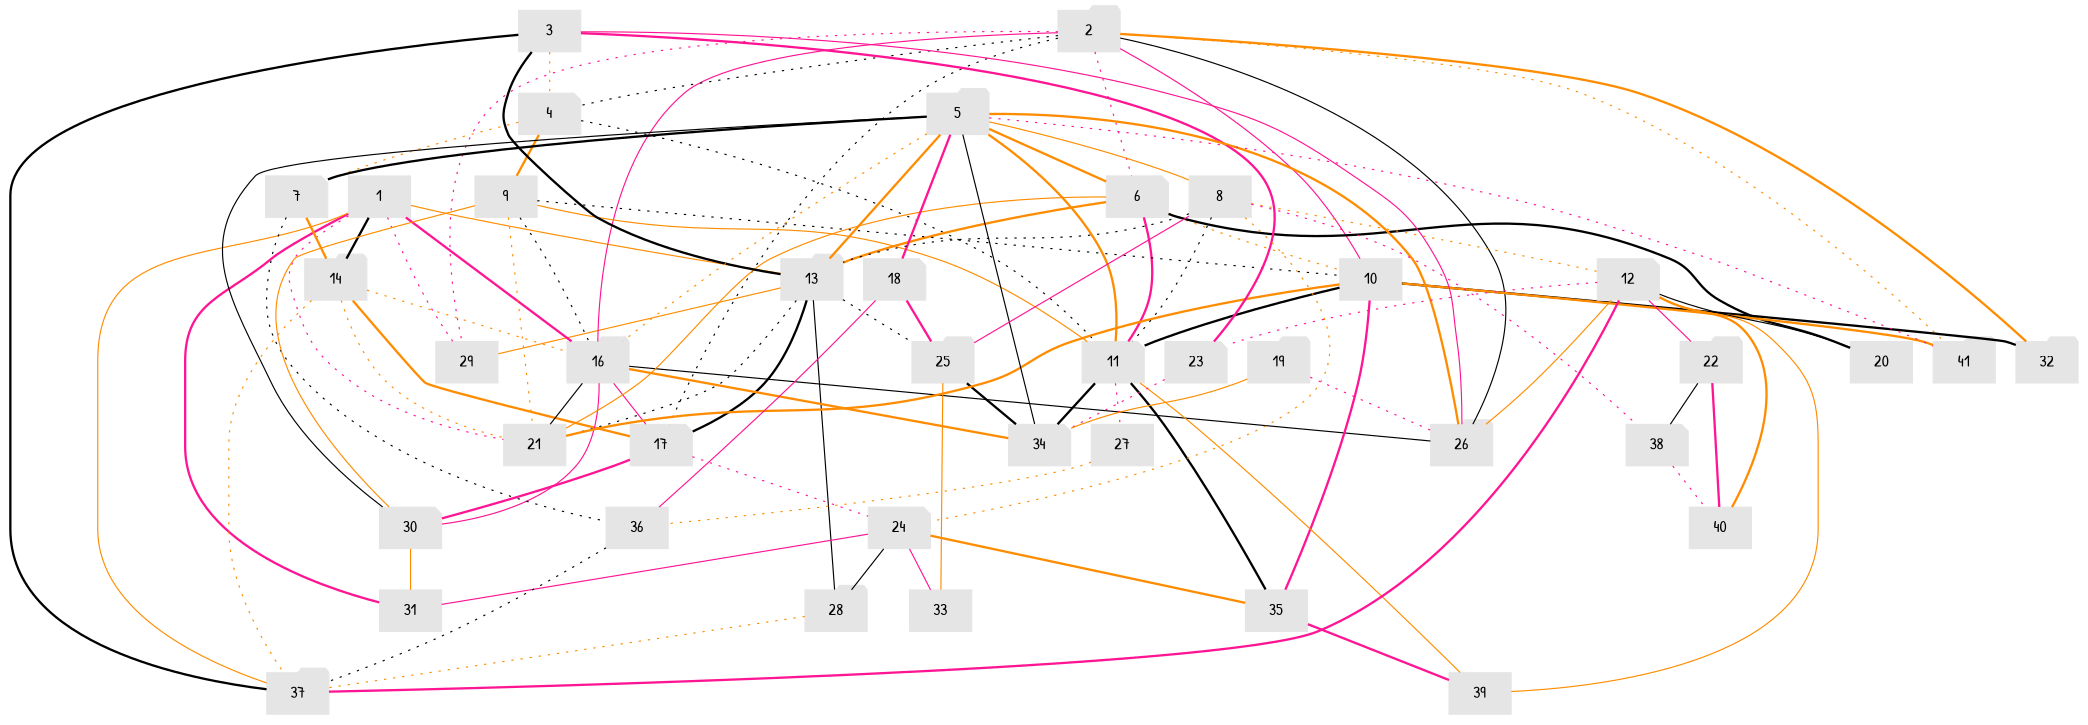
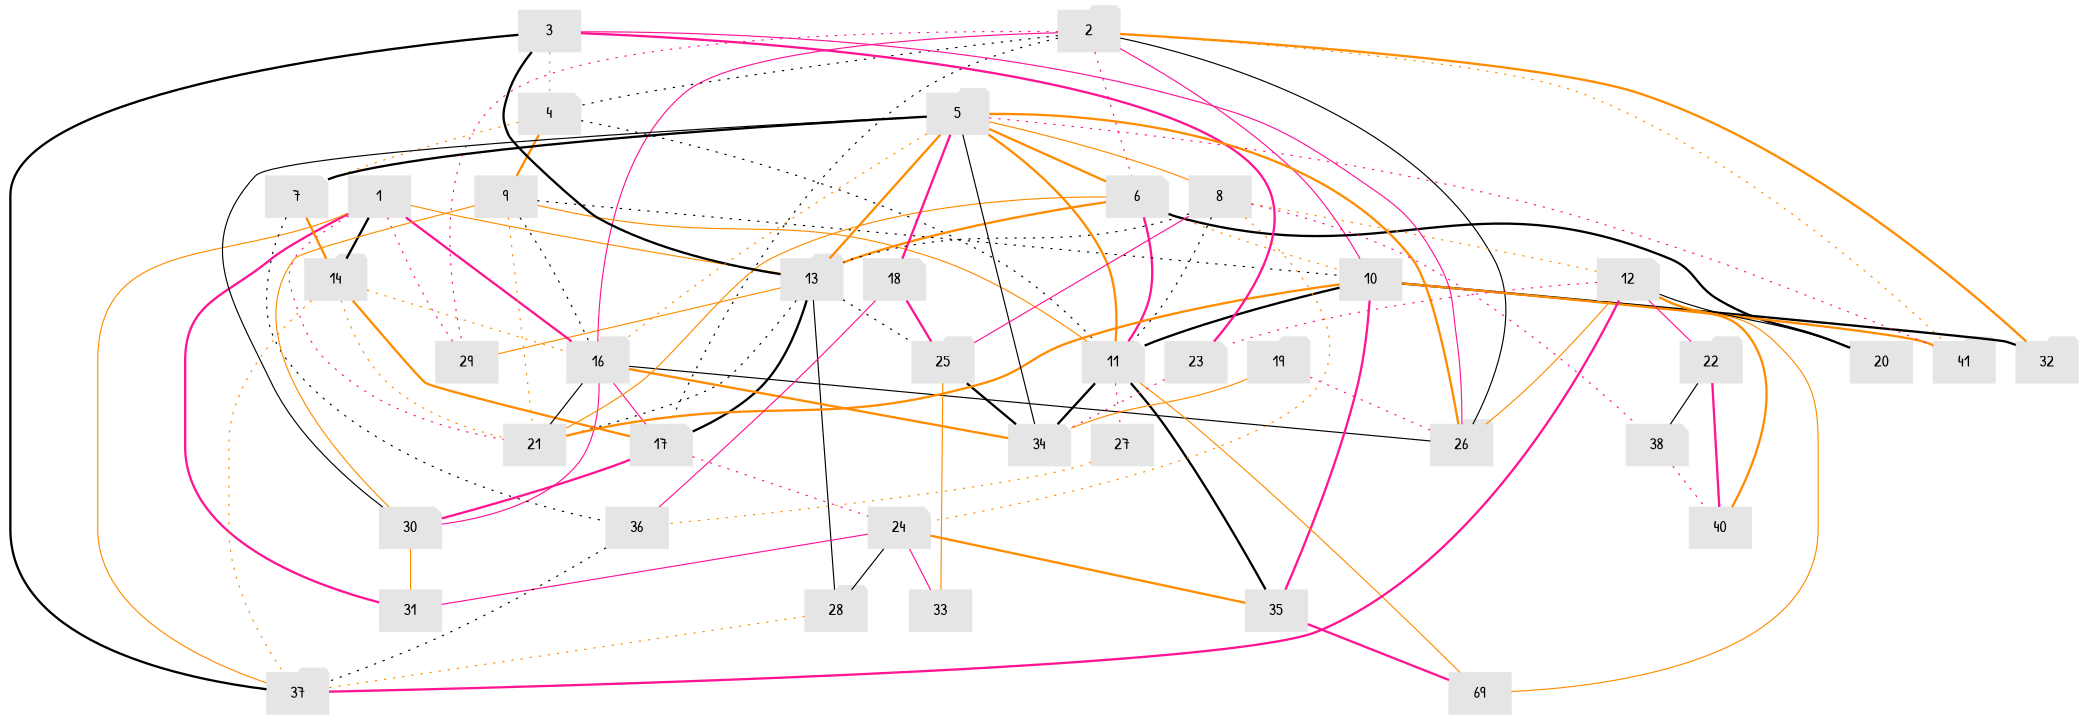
  graph {
    fontname="Patrick Hand"
    node [color=gray90 fontname="Patrick Hand" shape=box style=filled]
    edge [color=darkorange fontname="Patrick Hand" style=dotted weight=1.0]
    13 [shape=folder]
    1
    14 [shape=folder]
    16 [shape=folder]
    21
    29
    31
    37 [shape=folder]
    17 [shape=note]
    25 [shape=folder]
    28 [shape=folder]
    26 [shape=folder]
    30 [shape=note]
    34 [shape=note]
    2 [shape=folder]
    4 [shape=note]
    6 [shape=note]
    10
    32 [shape=folder]
    41 [shape=folder]
    7 [shape=note]
    9
    11 [shape=note]
    20
    35
    24 [shape=note]
    3
    23 [shape=note]
    36
    27
-   39
+   39 [label=69]
    5 [shape=folder]
    8
    18 [shape=note]
    12 [shape=note]
    38 [shape=note]
    22 [shape=folder]
    40
    33
    19 [shape=folder]
    13 -- 21 [color=black weight=2.0]
    13 -- 29 [style=solid]
    13 -- 17 [color=black style=bold]
    13 -- 25 [color=black]
    13 -- 28 [color=black style=solid]
    1 -- 13 [style=solid weight=2.0]
    1 -- 14 [color=black style=bold]
    1 -- 16 [color=deeppink style=bold]
    1 -- 21 [color=deeppink]
    1 -- 29 [color=deeppink]
    1 -- 31 [color=deeppink style=bold]
    1 -- 37 [style=solid]
    14 -- 16
    14 -- 21
    14 -- 37
    14 -- 17 [style=bold]
    16 -- 21 [color=black style=solid]
    16 -- 17 [color=deeppink style=solid]
    16 -- 26 [color=black style=solid]
    16 -- 30 [color=deeppink style=solid]
    16 -- 34 [style=bold]
    17 -- 30 [color=deeppink style=bold]
    17 -- 24 [color=deeppink]
    25 -- 34 [color=black style=bold]
    25 -- 33 [style=solid]
    28 -- 37
    30 -- 31 [style=solid]
    2 -- 16 [color=deeppink style=solid weight=2.0]
    2 -- 29 [color=deeppink weight=2.0]
    2 -- 17 [color=black]
    2 -- 26 [color=black style=solid]
    2 -- 4 [color=black]
    2 -- 6 [color=deeppink]
    2 -- 10 [color=deeppink style=solid weight=2.0]
    2 -- 32 [style=bold]
    2 -- 41
    4 -- 7
    4 -- 9 [style=bold]
    4 -- 11 [color=black]
    6 -- 13 [style=bold weight=3.0]
    6 -- 21 [style=solid weight=2.0]
    6 -- 10
    6 -- 11 [color=deeppink style=bold]
    6 -- 20 [color=black style=bold]
    10 -- 21 [style=bold]
    10 -- 32 [color=black style=bold]
    10 -- 41 [style=bold]
    10 -- 11 [color=black style=bold]
    10 -- 35 [color=deeppink style=bold]
    7 -- 14 [style=bold]
    7 -- 36 [color=black]
    9 -- 16 [color=black]
    9 -- 21
    9 -- 30 [style=solid]
    9 -- 10 [color=black]
    9 -- 11 [style=solid]
    11 -- 34 [color=black style=bold]
    11 -- 35 [color=black style=bold]
    11 -- 27 [color=deeppink]
    11 -- 39 [style=solid]
    35 -- 39 [color=deeppink style=bold]
    24 -- 31 [color=deeppink style=solid]
    24 -- 28 [color=black style=solid]
    24 -- 35 [style=bold]
    24 -- 33 [color=deeppink style=solid]
    3 -- 13 [color=black style=bold]
    3 -- 37 [color=black style=bold]
    3 -- 26 [color=deeppink style=solid]
    3 -- 4
    3 -- 23 [color=deeppink style=bold]
    23 -- 34 [color=deeppink]
    36 -- 37 [color=black]
    27 -- 36
    5 -- 13 [style=bold weight=2.0]
    5 -- 16
    5 -- 26 [style=bold]
    5 -- 30 [color=black style=solid]
    5 -- 34 [color=black style=solid]
    5 -- 6 [style=bold]
    5 -- 41 [color=deeppink]
    5 -- 7 [color=black style=bold]
    5 -- 11 [style=bold weight=2.0]
    5 -- 8 [style=solid]
    5 -- 18 [color=deeppink style=bold]
    8 -- 13 [color=black]
    8 -- 25 [color=deeppink style=solid]
    8 -- 11 [color=black weight=2.0]
    8 -- 24
    8 -- 12
    8 -- 38 [color=deeppink]
    18 -- 25 [color=deeppink style=bold]
    18 -- 36 [color=deeppink style=solid]
    12 -- 37 [color=deeppink style=bold]
    12 -- 26 [style=solid]
    12 -- 20 [color=black style=solid]
    12 -- 23 [color=deeppink]
    12 -- 39 [style=solid]
    12 -- 22 [color=deeppink style=solid]
    12 -- 40 [style=bold]
    38 -- 40 [color=deeppink]
    22 -- 38 [color=black style=solid]
    22 -- 40 [color=deeppink style=bold]
    19 -- 26 [color=deeppink]
    19 -- 34 [style=solid]
  }
